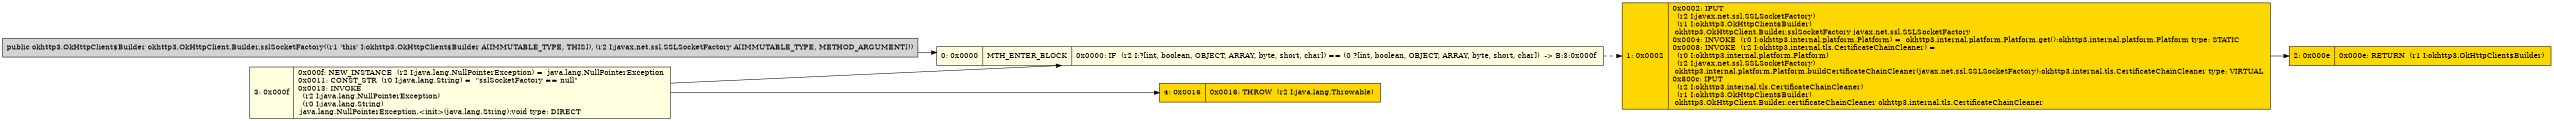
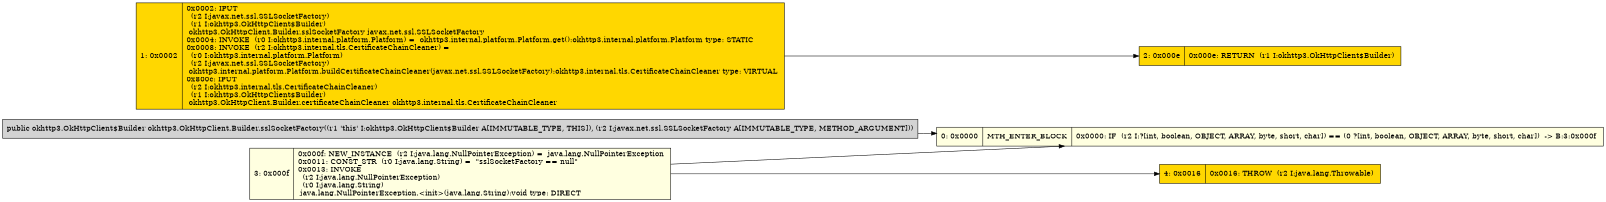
  digraph {
    rankdir=LR
    node [fillcolor=gold shape=record style=filled]
    n1 [fillcolor=lightyellow label="{0\:\ 0x0000|MTH_ENTER_BLOCK\l|0x0000: IF  (r2 I:?[int, boolean, OBJECT, ARRAY, byte, short, char]) == (0 ?[int, boolean, OBJECT, ARRAY, byte, short, char])  \-\> B:3:0x000f \l}"]
    n2 [label="{1\:\ 0x0002|0x0002: IPUT  \l  (r2 I:javax.net.ssl.SSLSocketFactory)\l  (r1 I:okhttp3.OkHttpClient$Builder)\l okhttp3.OkHttpClient.Builder.sslSocketFactory javax.net.ssl.SSLSocketFactory \l0x0004: INVOKE  (r0 I:okhttp3.internal.platform.Platform) =  okhttp3.internal.platform.Platform.get():okhttp3.internal.platform.Platform type: STATIC \l0x0008: INVOKE  (r2 I:okhttp3.internal.tls.CertificateChainCleaner) = \l  (r0 I:okhttp3.internal.platform.Platform)\l  (r2 I:javax.net.ssl.SSLSocketFactory)\l okhttp3.internal.platform.Platform.buildCertificateChainCleaner(javax.net.ssl.SSLSocketFactory):okhttp3.internal.tls.CertificateChainCleaner type: VIRTUAL \l0x800c: IPUT  \l  (r2 I:okhttp3.internal.tls.CertificateChainCleaner)\l  (r1 I:okhttp3.OkHttpClient$Builder)\l okhttp3.OkHttpClient.Builder.certificateChainCleaner okhttp3.internal.tls.CertificateChainCleaner \l}"]
    n3 [label="{2\:\ 0x000e|0x000e: RETURN  (r1 I:okhttp3.OkHttpClient$Builder) \l}"]
    n4 [fillcolor=lightyellow label="{3\:\ 0x000f|0x000f: NEW_INSTANCE  (r2 I:java.lang.NullPointerException) =  java.lang.NullPointerException \l0x0011: CONST_STR  (r0 I:java.lang.String) =  \"sslSocketFactory == null\" \l0x0013: INVOKE  \l  (r2 I:java.lang.NullPointerException)\l  (r0 I:java.lang.String)\l java.lang.NullPointerException.\<init\>(java.lang.String):void type: DIRECT \l}"]
    n5 [label="{4\:\ 0x0016|0x0016: THROW  (r2 I:java.lang.Throwable) \l}"]
    n6 [fillcolor=lightgrey label="{public okhttp3.OkHttpClient$Builder okhttp3.OkHttpClient.Builder.sslSocketFactory((r1 'this' I:okhttp3.OkHttpClient$Builder A[IMMUTABLE_TYPE, THIS]), (r2 I:javax.net.ssl.SSLSocketFactory A[IMMUTABLE_TYPE, METHOD_ARGUMENT])) }"]
-   n1 -> n2 [style=dashed]
    n2 -> n3
    n4 -> n1
    n4 -> n5
    n6 -> n1
  }
